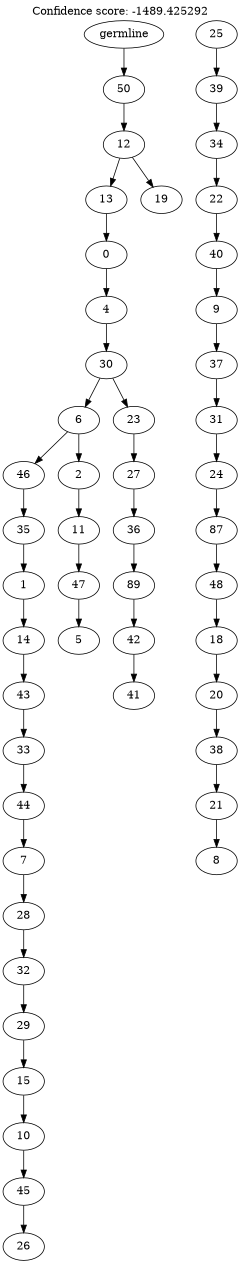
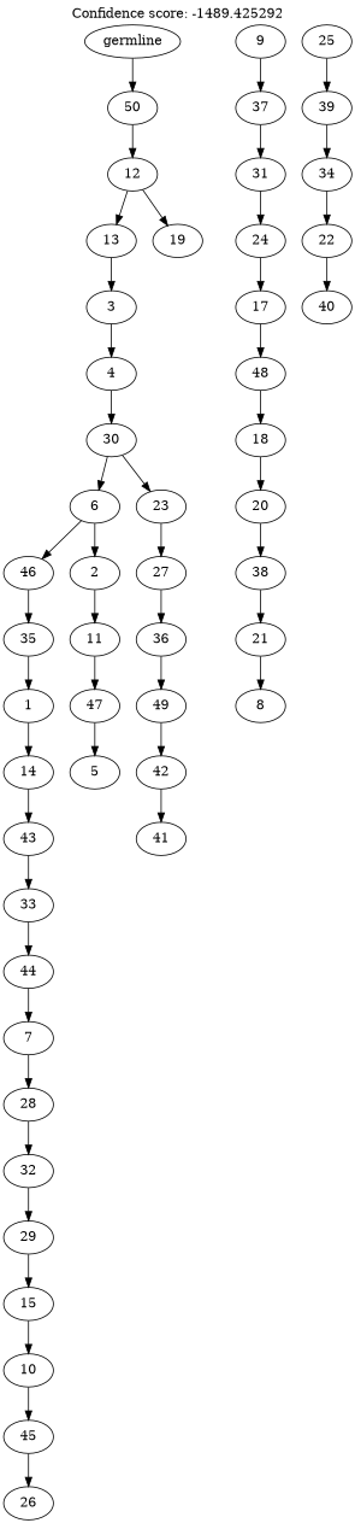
  digraph {
    label="Confidence score: -1489.425292"
    labelloc=t
    n1 [label=45]
    n2 [label=26]
    n3 [label=10]
    n4 [label=15]
    n5 [label=29]
    n6 [label=32]
    n7 [label=28]
    n8 [label=7]
    n9 [label=44]
    n10 [label=33]
    n11 [label=43]
    n12 [label=14]
    n13 [label=1]
    n14 [label=35]
    n15 [label=46]
    n16 [label=21]
    n17 [label=8]
    n18 [label=38]
    n19 [label=20]
    n20 [label=18]
    n21 [label=48]
-   n22 [label=87]
+   n22 [label=17]
    n23 [label=24]
    n24 [label=31]
    n25 [label=37]
    n26 [label=9]
    n27 [label=40]
    n28 [label=22]
    n29 [label=34]
    n30 [label=39]
    n31 [label=25]
    n32 [label=5]
    n33 [label=47]
    n34 [label=11]
    n35 [label=2]
    n36 [label=6]
    n37 [label=42]
    n38 [label=41]
-   n39 [label=89]
+   n39 [label=49]
    n40 [label=36]
    n41 [label=27]
    n42 [label=23]
    n43 [label=30]
    n44 [label=4]
-   n45 [label=0]
+   n45 [label=3]
    n46 [label=13]
    n47 [label=12]
    n48 [label=19]
    n49 [label=50]
    n50 [label=germline]
    n1 -> n2
    n3 -> n1
    n4 -> n3
    n5 -> n4
    n6 -> n5
    n7 -> n6
    n8 -> n7
    n9 -> n8
    n10 -> n9
    n11 -> n10
    n12 -> n11
    n13 -> n12
    n14 -> n13
    n15 -> n14
    n16 -> n17
    n18 -> n16
    n19 -> n18
    n20 -> n19
    n21 -> n20
    n22 -> n21
    n23 -> n22
    n24 -> n23
    n25 -> n24
    n26 -> n25
-   n27 -> n26
    n28 -> n27
    n29 -> n28
    n30 -> n29
    n31 -> n30
    n33 -> n32
    n34 -> n33
    n35 -> n34
    n36 -> n15
    n36 -> n35
    n37 -> n38
    n39 -> n37
    n40 -> n39
    n41 -> n40
    n42 -> n41
    n43 -> n36
    n43 -> n42
    n44 -> n43
    n45 -> n44
    n46 -> n45
    n47 -> n46
    n47 -> n48
    n49 -> n47
    n50 -> n49
  }
